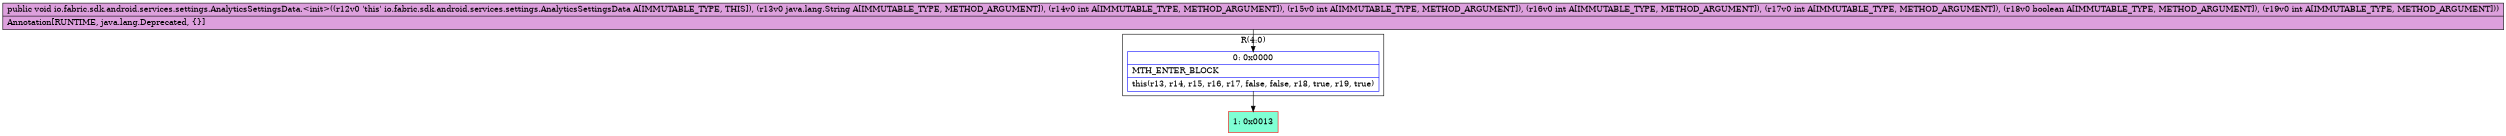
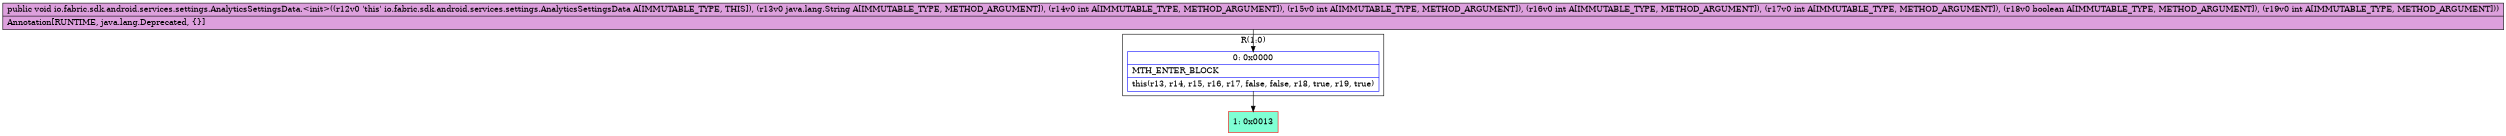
  digraph {
    node [shape=record style=filled]
    edge [arrowhead=normal]
    n1 [color=blue label="{0\:\ 0x0000|MTH_ENTER_BLOCK\l|this(r13, r14, r15, r16, r17, false, false, r18, true, r19, true)\l}" fillcolor=white]
    n2 [color=red label="{1\:\ 0x0013}" fillcolor=aquamarine]
    n3 [label="{public void io.fabric.sdk.android.services.settings.AnalyticsSettingsData.\<init\>((r12v0 'this' io.fabric.sdk.android.services.settings.AnalyticsSettingsData A[IMMUTABLE_TYPE, THIS]), (r13v0 java.lang.String A[IMMUTABLE_TYPE, METHOD_ARGUMENT]), (r14v0 int A[IMMUTABLE_TYPE, METHOD_ARGUMENT]), (r15v0 int A[IMMUTABLE_TYPE, METHOD_ARGUMENT]), (r16v0 int A[IMMUTABLE_TYPE, METHOD_ARGUMENT]), (r17v0 int A[IMMUTABLE_TYPE, METHOD_ARGUMENT]), (r18v0 boolean A[IMMUTABLE_TYPE, METHOD_ARGUMENT]), (r19v0 int A[IMMUTABLE_TYPE, METHOD_ARGUMENT]))  | Annotation[RUNTIME, java.lang.Deprecated, \{\}]\l}" fillcolor=plum]
    subgraph cluster_1 {
-     label="R(4:0)"
+     label="R(1:0)"
      n1
    }
    n1 -> n2
    n3 -> n1
  }
